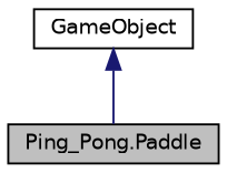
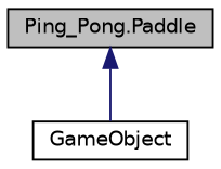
  digraph {
    node [color=black fontname=Helvetica fontsize=10 shape=record style=filled]
    n1 [fillcolor=grey75 fontcolor=black height=0.2 label="Ping_Pong.Paddle" width=0.4]
    n2 [fillcolor=white height=0.2 label=GameObject width=0.4]
-   n2 -> n1 [color=midnightblue dir=back fontname=Helvetica fontsize=10 labelfontname=Helvetica labelfontsize=10 style=solid]
+   n1 -> n2 [color=midnightblue dir=back fontname=Helvetica fontsize=10 labelfontname=Helvetica labelfontsize=10 style=solid]
  }
